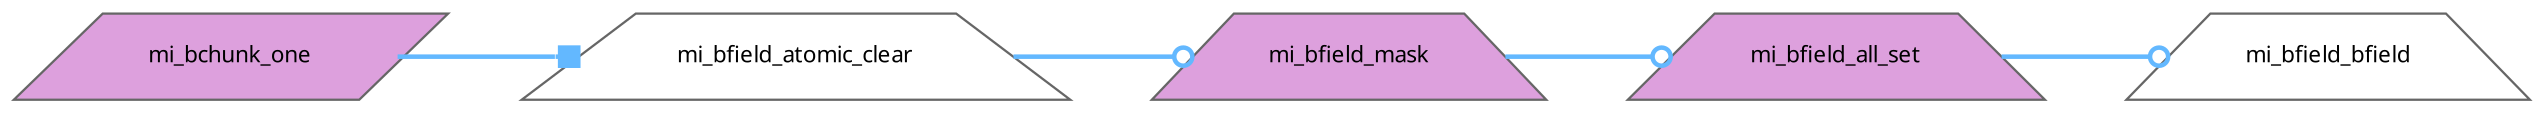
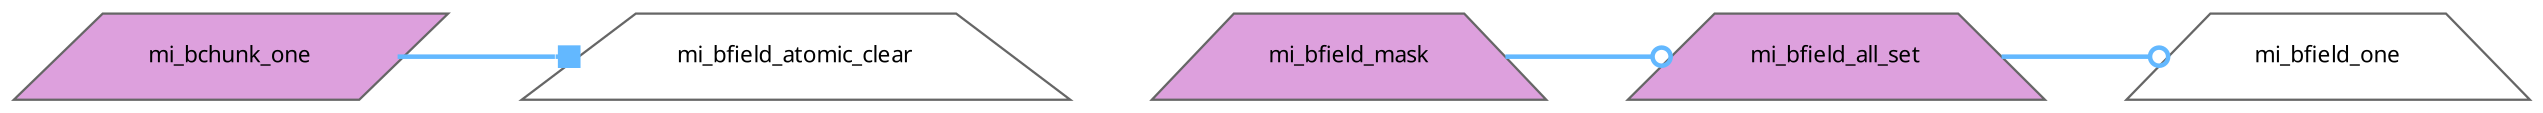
  digraph {
    fontname="Noto Sans"
    rankdir=LR
    node [color=grey40 fillcolor=plum fontname="Noto Sans" fontsize=10 shape=trapezium style=filled]
    edge [arrowhead=odot color=steelblue1 fontname="Noto Sans" fontsize=10 labelfontname=Helvetica labelfontsize=10 style=bold]
    n1 [color=gray40 fontcolor=black height=0.2 label=mi_bchunk_one shape=parallelogram width=0.4]
    n2 [fillcolor=white height=0.2 label=mi_bfield_atomic_clear width=0.4]
    n3 [height=0.2 label=mi_bfield_mask width=0.4]
    n4 [height=0.2 label=mi_bfield_all_set width=0.4]
-   n5 [fillcolor=white height=0.2 label=mi_bfield_bfield width=0.4]
+   n5 [fillcolor=white height=0.2 label=mi_bfield_one width=0.4]
    n1 -> n2 [arrowhead=box]
-   n2 -> n3
    n3 -> n4
    n4 -> n5
  }
